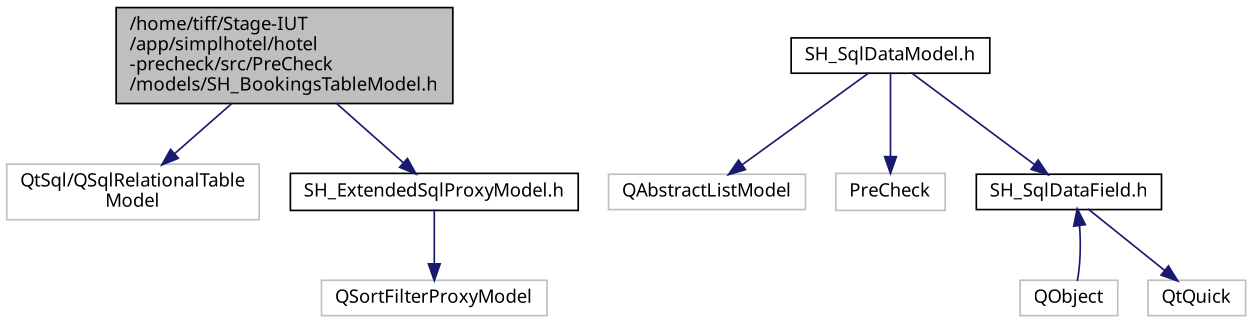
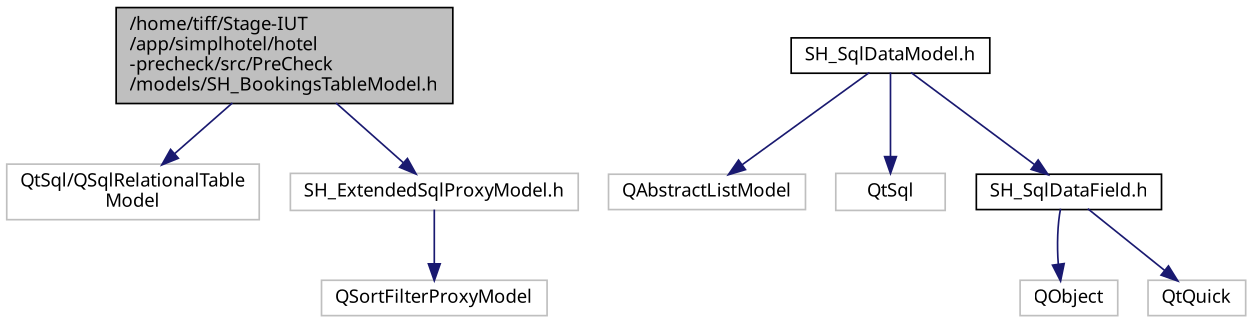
  digraph {
    node [color=grey75 fontname=Verdana fontsize=11 shape=record]
    edge [color=midnightblue fontname=Verdana fontsize=11 labelfontname=Verdana labelfontsize=11 style=solid]
    n1 [color=black fillcolor=grey75 fontcolor=black height=0.2 label="/home/tiff/Stage-IUT\l/app/simplhotel/hotel\l-precheck/src/PreCheck\l/models/SH_BookingsTableModel.h" style=filled width=0.4]
    n2 [height=0.2 label="QtSql/QSqlRelationalTable\lModel" width=0.4]
-   n3 [color=black height=0.2 label="SH_ExtendedSqlProxyModel.h" width=0.4]
+   n3 [height=0.2 label="SH_ExtendedSqlProxyModel.h" width=0.4]
    n4 [height=0.2 label=QSortFilterProxyModel width=0.4]
    n5 [color=black height=0.2 label="SH_SqlDataModel.h" width=0.4]
    n6 [height=0.2 label=QAbstractListModel width=0.4]
-   n7 [height=0.2 label=PreCheck width=0.4]
+   n7 [height=0.2 label=QtSql width=0.4]
    n8 [color=black height=0.2 label="SH_SqlDataField.h" width=0.4]
    n9 [height=0.2 label=QObject width=0.4]
    n10 [height=0.2 label=QtQuick width=0.4]
    n1 -> n2
    n1 -> n3
    n3 -> n4
    n5 -> n6
    n5 -> n7
    n5 -> n8
-   n9 -> n8
+   n8 -> n9
    n8 -> n10
  }
